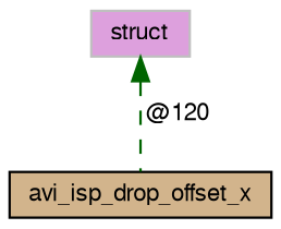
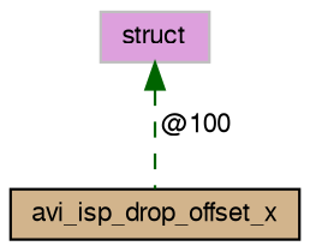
  digraph {
    node [fontname=FreeSans fontsize=10 shape=record style=filled]
    n1 [color=black fillcolor=tan fontcolor=black height=0.2 label=avi_isp_drop_offset_x width=0.4]
    n2 [color=grey75 fillcolor=plum height=0.2 label=struct width=0.4]
-   n2 -> n1 [color=darkgreen dir=back fontname=FreeSans fontsize=10 label=" @120" labelfontname=FreeSans labelfontsize=10 style=dashed]
+   n2 -> n1 [color=darkgreen dir=back fontname=FreeSans fontsize=10 label=" @100" labelfontname=FreeSans labelfontsize=10 style=dashed]
  }
